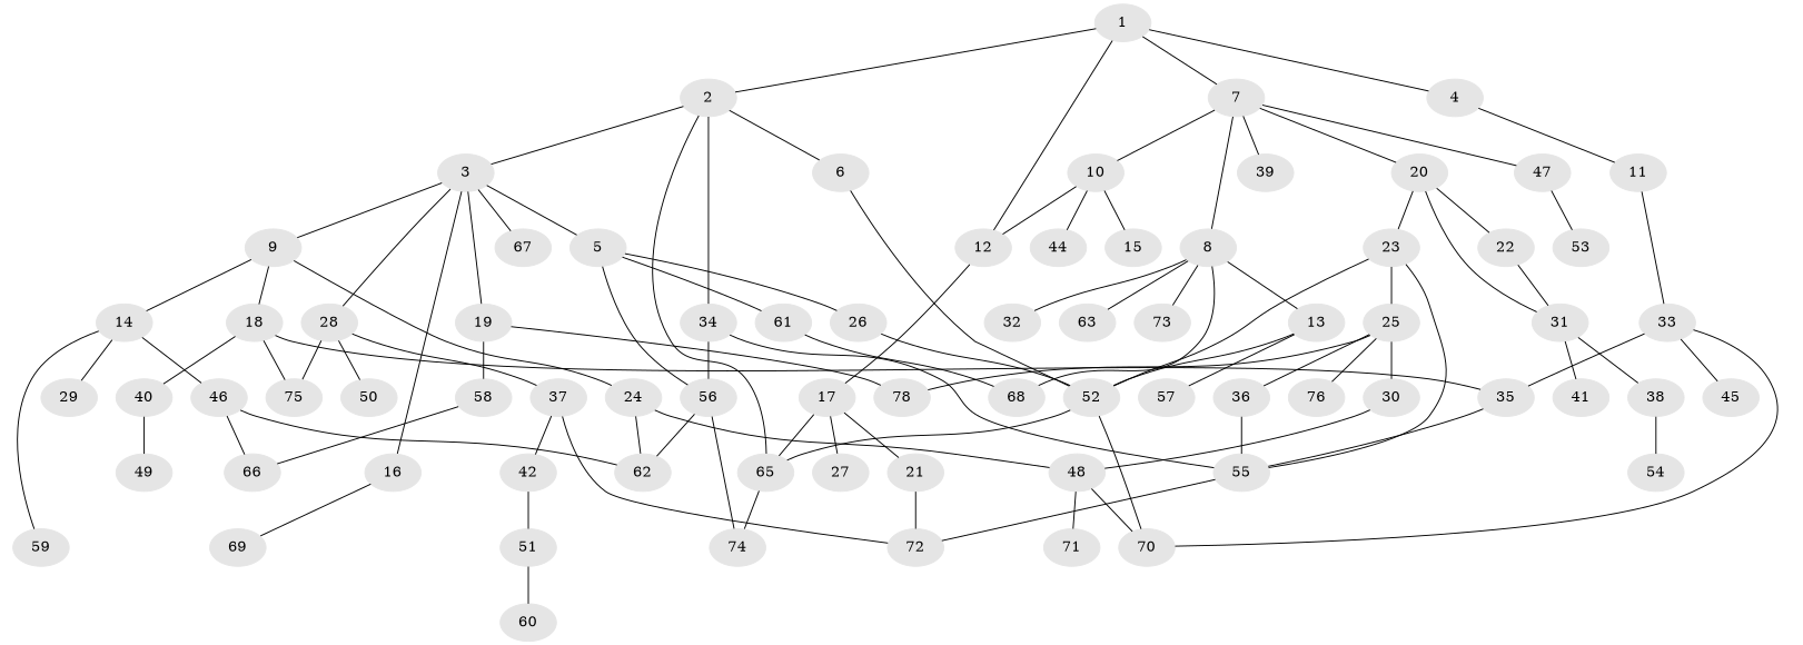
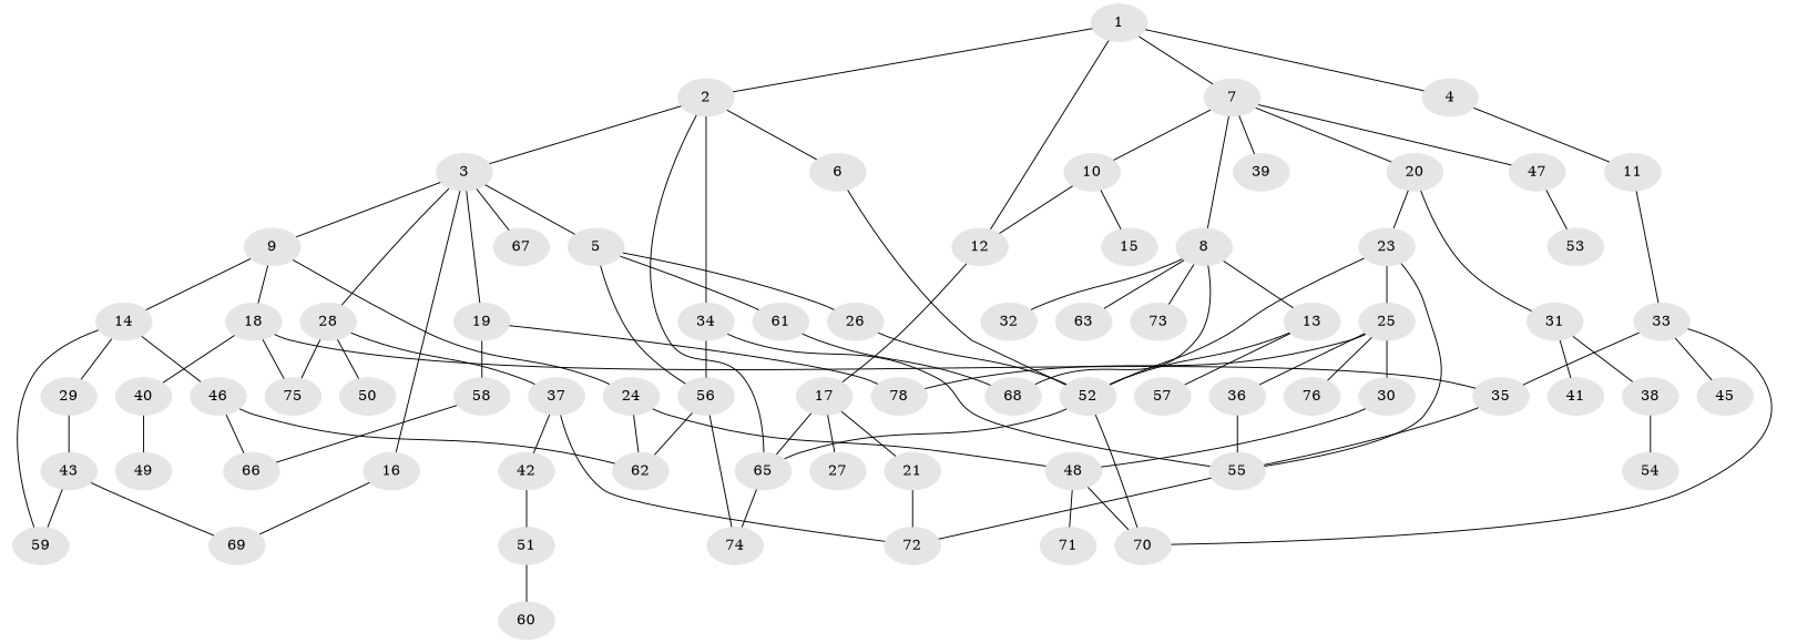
  graph {
    node [color=gray90 style=filled]
    1
    2
    4
    7
    12
    3
    6
    34
    65
    11
    8
    10
    20
    39
    47
    17
    5
    9
    16
    19
    28
    67
    52
    56
    55
    74
    26
    61
    14
    18
    24
    69
    58
    n34 [label=78]
    75
    37
    50
    33
    62
    68
    70
    13
    32
    63
    73
    15
-   44
-   22
    23
    31
    53
    57
    29
    46
    59
    35
    40
    48
    45
    21
    27
+   43
    66
    72
    49
    25
    38
    41
    30
    36
    76
    71
    42
    54
    51
    60
    1 -- 2
    1 -- 4
    1 -- 7
    1 -- 12
    2 -- 3
    2 -- 6
    2 -- 34
    2 -- 65
    4 -- 11
    7 -- 8
    7 -- 10
    7 -- 20
    7 -- 39
    7 -- 47
    12 -- 17
    3 -- 5
    3 -- 9
    3 -- 16
    3 -- 19
    3 -- 28
    3 -- 67
    6 -- 52
    34 -- 56
    34 -- 55
    65 -- 74
    11 -- 33
    8 -- 68
    8 -- 13
    8 -- 32
    8 -- 63
    8 -- 73
    10 -- 12
    10 -- 15
-   10 -- 44
-   20 -- 22
    20 -- 23
    20 -- 31
    47 -- 53
    17 -- 65
    17 -- 21
    17 -- 27
    5 -- 56
    5 -- 26
    5 -- 61
    9 -- 14
    9 -- 18
    9 -- 24
    16 -- 69
    19 -- 58
    19 -- n34
    28 -- 75
    28 -- 37
    28 -- 50
    52 -- 65
    52 -- 70
    56 -- 74
    56 -- 62
    55 -- 72
    26 -- 52
    61 -- 68
    14 -- 29
    14 -- 46
    14 -- 59
    18 -- 75
    18 -- 35
    18 -- 40
    24 -- 62
    24 -- 48
    58 -- 66
    37 -- 72
    37 -- 42
    33 -- 70
    33 -- 35
    33 -- 45
    13 -- 52
    13 -- 57
-   22 -- 31
    23 -- 52
    23 -- 55
    23 -- 25
    31 -- 38
    31 -- 41
+   29 -- 43
    46 -- 62
    46 -- 66
    35 -- 55
    40 -- 49
    48 -- 70
    48 -- 71
    21 -- 72
+   43 -- 69
+   43 -- 59
    25 -- n34
    25 -- 30
    25 -- 36
    25 -- 76
    38 -- 54
    30 -- 48
    36 -- 55
    42 -- 51
    51 -- 60
  }
